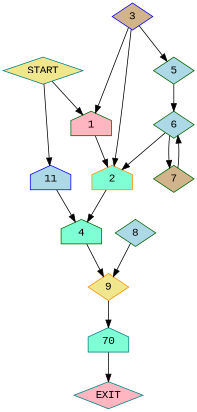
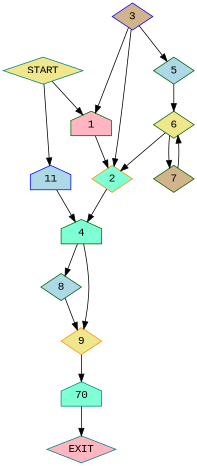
  digraph {
    fontname="Liberation Mono"
    node [color=darkgreen fillcolor=lightblue fontname="Liberation Mono" shape=diamond style=filled]
    edge [fontname="Liberation Mono"]
    n1 [color=teal fillcolor=khaki label=START]
    1 [fillcolor=lightpink shape=house]
    11 [color=blue shape=house]
-   2 [color=darkorange fillcolor=aquamarine shape=house]
+   2 [color=darkorange fillcolor=aquamarine]
    4 [fillcolor=aquamarine shape=house]
    n6 [color=teal fillcolor=lightpink label=EXIT]
    3 [color=blue fillcolor=tan]
    5
    8
    9 [color=darkorange fillcolor=khaki]
-   6
+   6 [fillcolor=khaki]
    n12 [color=teal fillcolor=aquamarine label=70 shape=house]
    7 [fillcolor=tan]
    n1 -> 1
    n1 -> 11
    1 -> 2
    11 -> 4
    2 -> 4
+   4 -> 8
    4 -> 9
    3 -> 1
    3 -> 2
    3 -> 5
    5 -> 6
    8 -> 9
    9 -> n12
    6 -> 2
    6 -> 7
    n12 -> n6
    7 -> 6
  }
